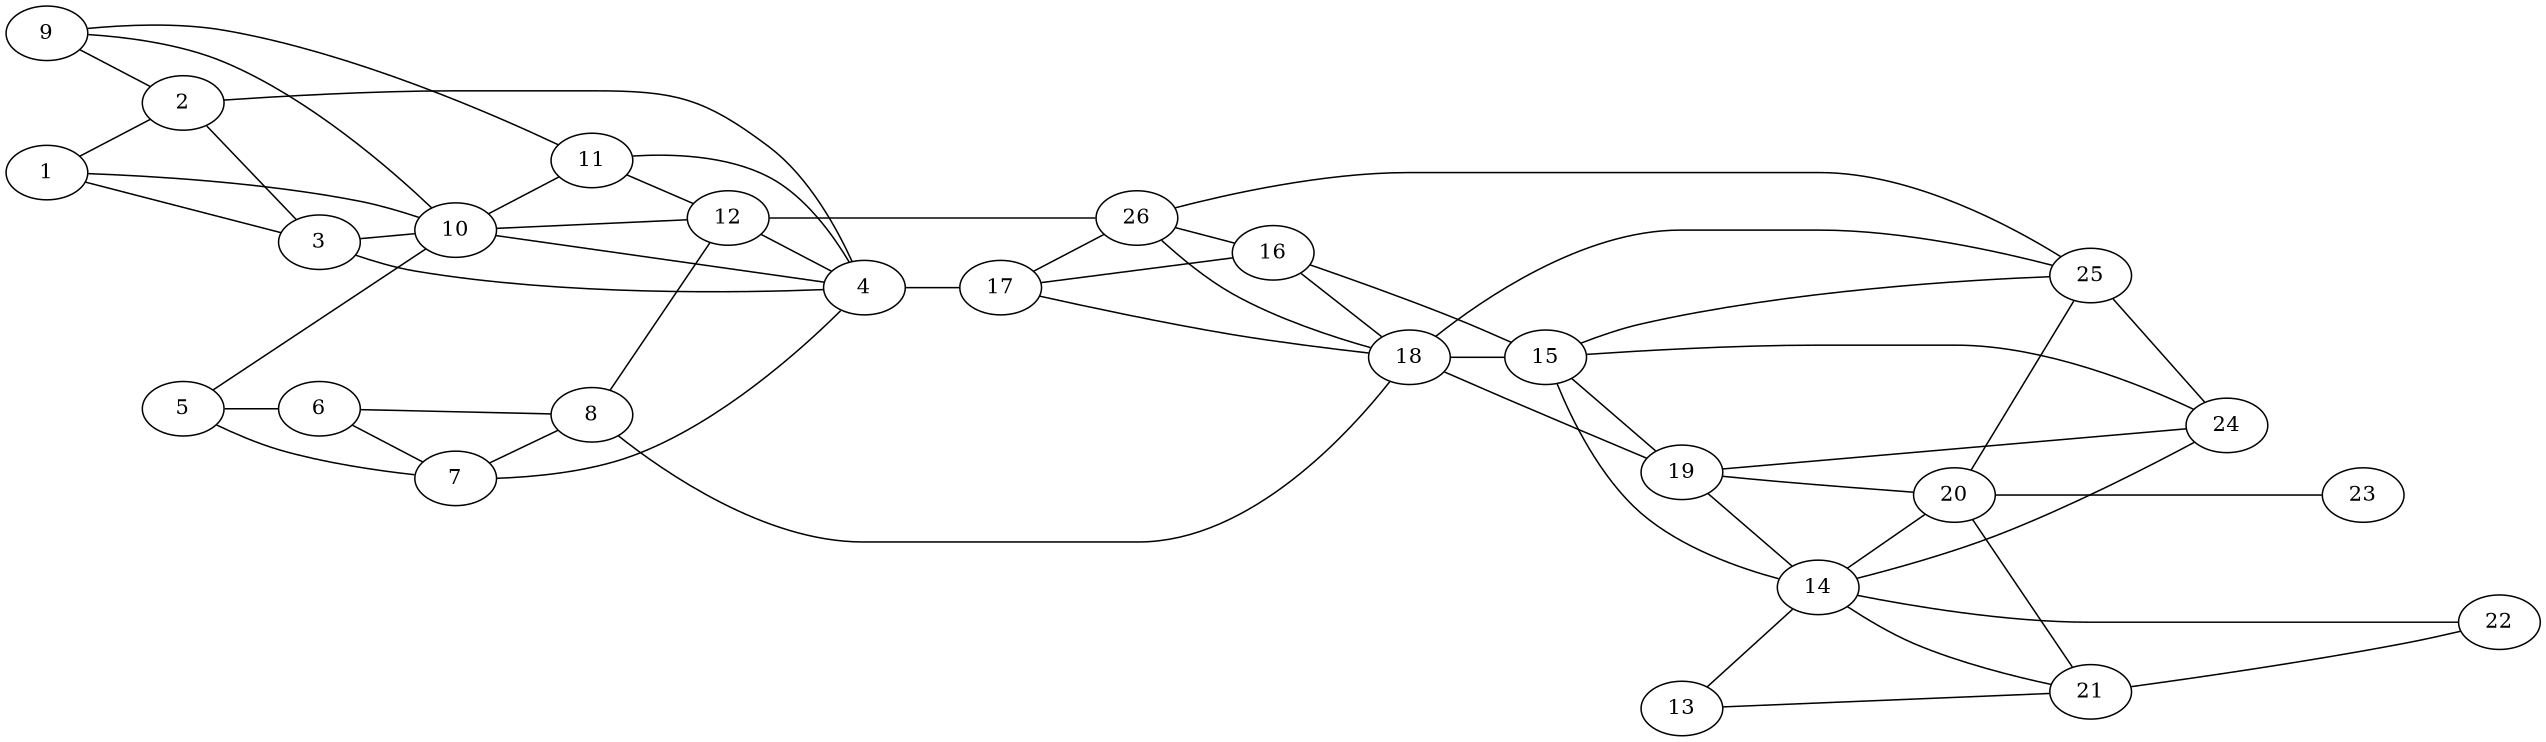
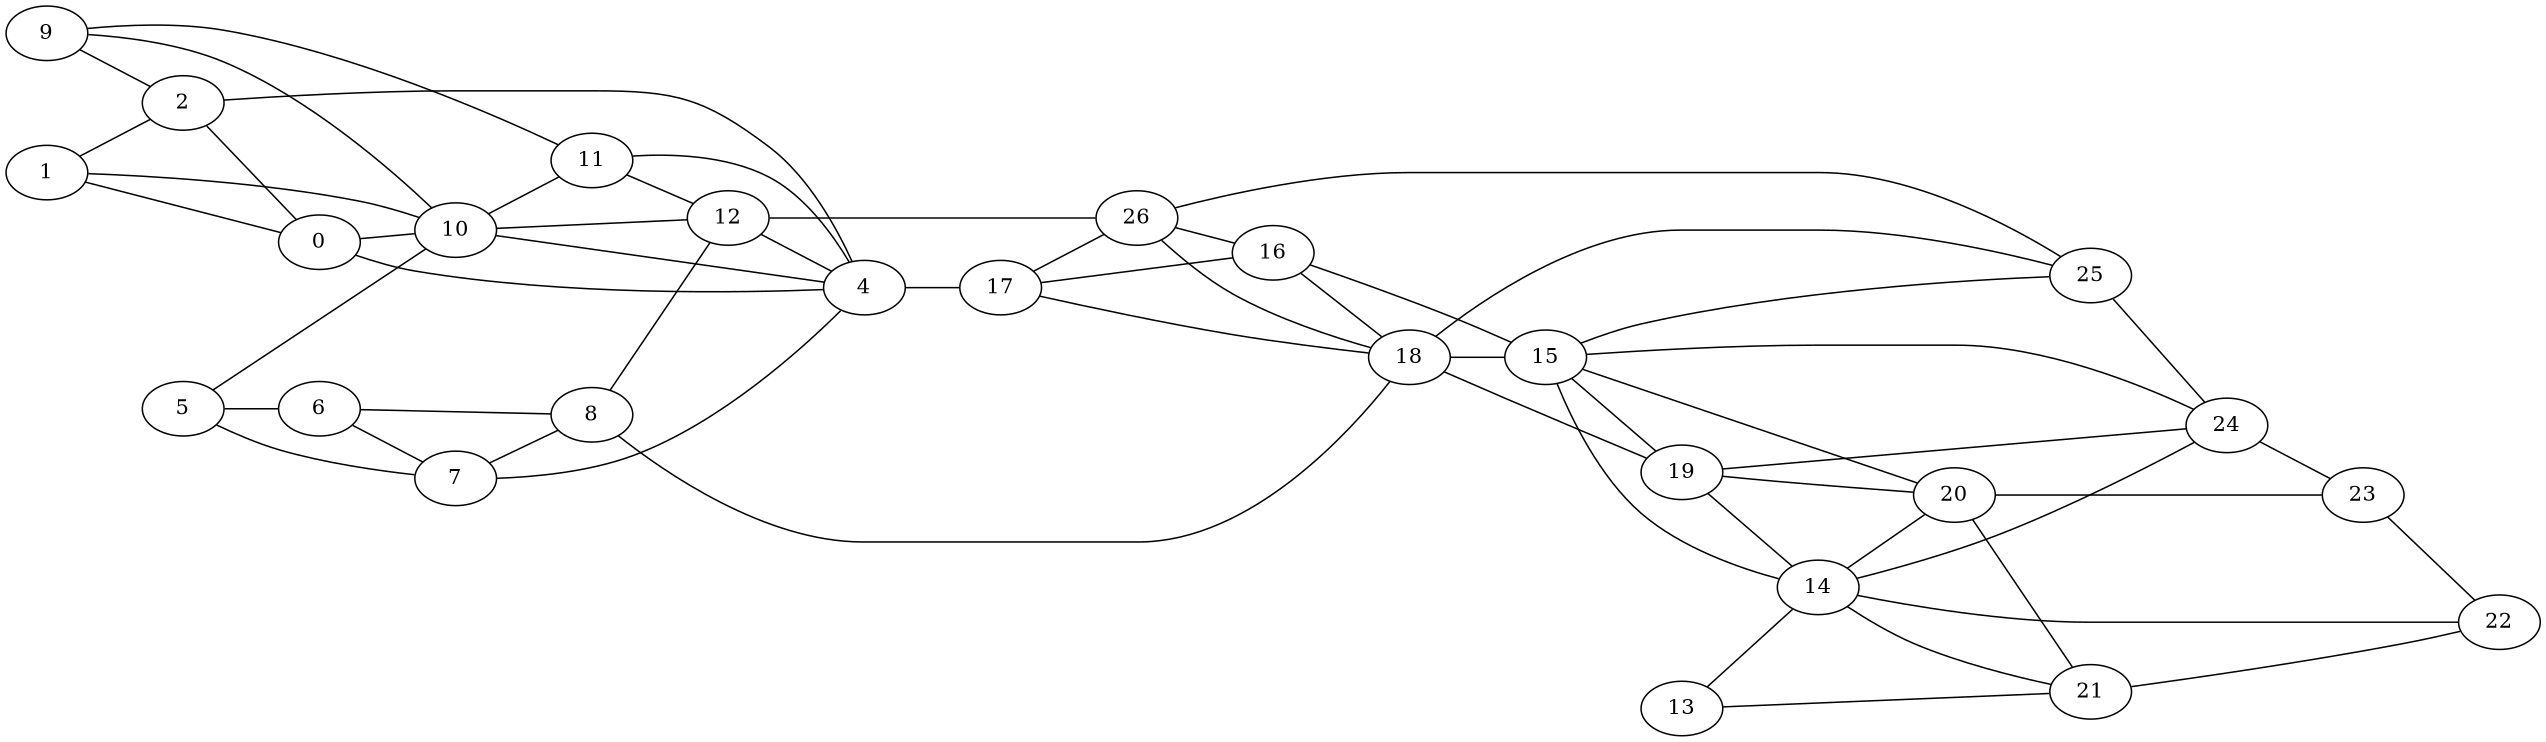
  graph {
    rankdir=LR
    node [aaLength=4 sequence=ASK type=1]
    edge [distance0=0.0 frequency=1 type0=3]
    1 [aaLength=11 sequence=FDGVADYLQTY type=0]
    2 [aaLength=7 sequence=KSEAQAL type=0]
-   3 [aaLength=3 type=0]
+   3 [aaLength=3 type=0 label=0]
    10 [aaLength=6 sequence=KSEAQA type=0]
    4 [sequence=LADV type=0]
    11 [aaLength=3 type=0]
    17 [aaLength=5 sequence=GGDIF]
    12 [sequence=LADV type=0]
    18 [aaLength=5 sequence=WREAD]
    26 [aaLength=5 sequence=GGDIF]
    16 [aaLength=5 sequence=WREAD]
    15 [aaLength=5 sequence=RILYS]
    19 [aaLength=5 sequence=RILYS]
    25 [aaLength=5 sequence=WREAD]
    5 [aaLength=10 sequence=FDGVADYLQT type=0]
    7 [aaLength=3 type=0]
    6 [aaLength=7 sequence=KSEAQAL type=0]
    8 [sequence=LADV type=0]
    14 [sequence=IYKT]
    20 [sequence=IYKT]
    24 [aaLength=5 sequence=RILYS]
    9 [aaLength=11 sequence=FDGVADYLQTY type=0]
    13 [sequence=TKIR]
    21 [sequence=TKIR]
    22 [sequence=TKIR]
    23 [sequence=IYKT]
    1 -- 2 [distance0=25.31411 type0=1]
    1 -- 3 [distance0=31.37895]
    1 -- 10 [distance0=28.83147 type0=2]
    2 -- 3 [distance0=11.84328 distance1=3.0 frequency=2 type0=1 type1=4]
    2 -- 4 [distance0=18.17035]
    3 -- 10 [distance0=18.14928]
    3 -- 4 [distance0=9.930574 distance1=2.0 frequency=2 type0=1 type1=4]
    10 -- 11 [distance0=12.76802 distance1=4.0 frequency=2 type0=1 type1=4]
    4 -- 10 [distance0=16.58746]
    4 -- 11 [distance0=15.18818 type0=2]
    4 -- 17 [distance0=6.0 type0=4]
    11 -- 12 [distance0=9.778238 distance1=2.0 frequency=2 type0=1 type1=4]
    17 -- 18 [distance0=19.0]
    17 -- 26 [type0=1]
    17 -- 16 [distance0=19.0 distance1=14.0 frequency=2 type0=2 type1=4]
    12 -- 10 [distance0=19.89765 type0=2]
    12 -- 4 [distance0=20.14626]
    12 -- 26 [distance0=6.0 type0=4]
    18 -- 15 [distance0=16.0]
    18 -- 19 [distance0=11.0 type0=4]
    18 -- 25 [type0=2]
    26 -- 18 [distance0=19.0]
    26 -- 16 [distance0=19.0 type0=2]
    26 -- 25 [distance0=14.0 type0=4]
    16 -- 18 [type0=1]
    16 -- 15 [distance0=16.0 distance1=11.0 frequency=2 type1=4]
    15 -- 19 [type0=1]
    19 -- 14 [distance0=9.0]
    19 -- 20 [distance0=4.0 type0=4]
    19 -- 24 [type0=2]
    25 -- 15 [distance0=16.0]
    25 -- 24 [distance0=11.0 type0=4]
    5 -- 10 [distance0=29.34268 type0=2]
    5 -- 7 [distance0=31.93951]
    5 -- 6 [distance0=25.94331 distance1=10.0 frequency=2 type0=1 type1=4]
    7 -- 4 [distance0=30.70783]
    7 -- 8 [distance0=9.700102 distance1=2.0 frequency=2 type0=1 type1=4]
    6 -- 7 [distance0=11.60994 distance1=3.0 frequency=2 type0=1 type1=4]
    6 -- 8 [distance0=18.28175 type0=2]
    8 -- 12 [distance0=36.20231]
    8 -- 18 [distance0=25.0 type0=4]
    14 -- 15 [distance0=9.0]
    14 -- 20 [type0=1]
-   20 -- 25 [distance0=9.0]
+   20 -- 15 [distance0=9.0]
    20 -- 21 [distance0=7.0 type0=4]
    20 -- 23 [type0=2]
    24 -- 15 [distance0=9.0]
    24 -- 14 [distance0=9.0]
+   24 -- 23 [distance0=4.0 type0=4]
    9 -- 2 [distance0=30.90165 type0=2]
    9 -- 10 [distance0=26.9 distance1=9.0 frequency=2 type0=1 type1=4]
    9 -- 11 [distance0=31.74102]
    13 -- 14 [distance0=11.0]
    13 -- 21 [type0=1]
    21 -- 14 [distance0=11.0]
    21 -- 22 [type0=2]
    22 -- 14 [distance0=11.0]
+   23 -- 22 [distance0=7.0 type0=4]
  }
